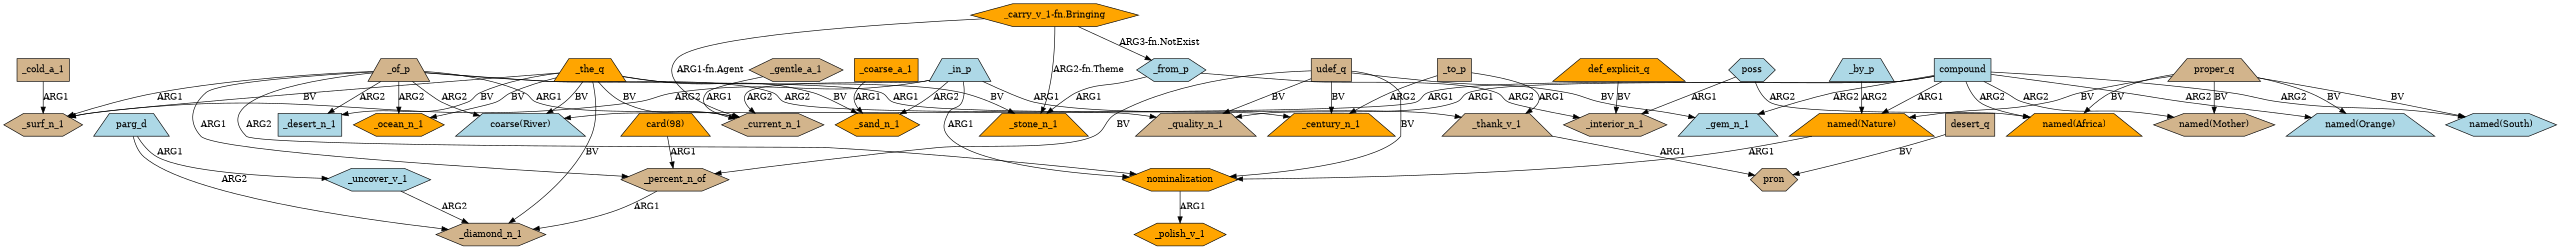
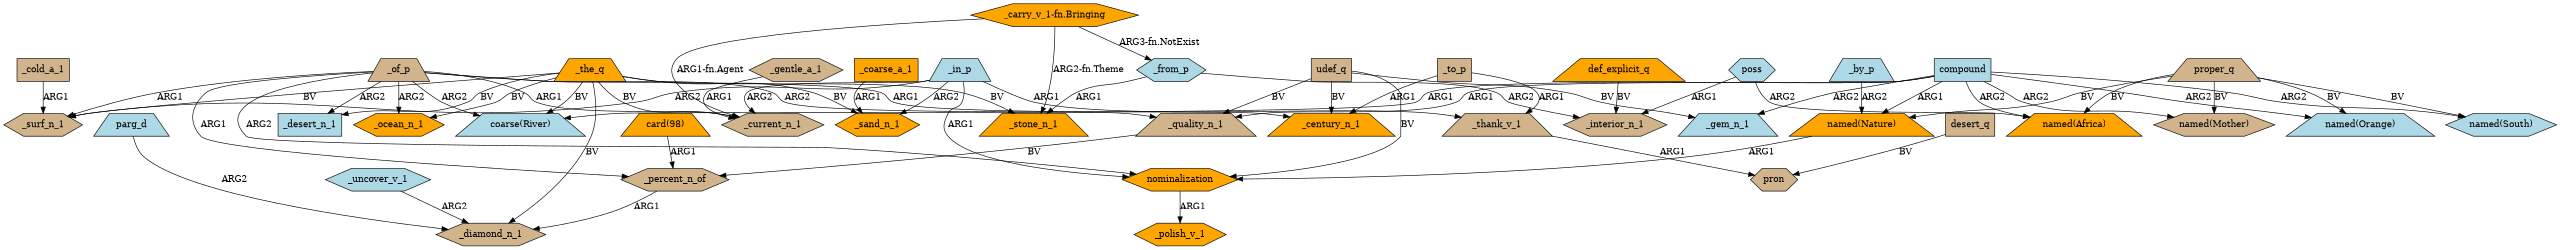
  digraph {
    node [fillcolor=tan shape=trapezium style=filled]
    _of_p
    _quality_n_1
    _percent_n_of [shape=hexagon]
    _desert_n_1 [fillcolor=lightblue shape=box]
    _surf_n_1 [shape=hexagon]
    _ocean_n_1 [fillcolor=orange shape=hexagon]
    n7 [fillcolor=lightblue label="coarse(River)"]
    _current_n_1 [shape=hexagon]
    nominalization [fillcolor=orange shape=hexagon]
    _century_n_1 [fillcolor=orange]
    _sand_n_1 [fillcolor=orange shape=hexagon]
    _diamond_n_1 [shape=hexagon]
    _polish_v_1 [fillcolor=orange shape=hexagon]
    parg_d [fillcolor=lightblue]
    _uncover_v_1 [fillcolor=lightblue shape=hexagon]
    udef_q [shape=box]
    _gem_n_1 [fillcolor=lightblue]
    "_carry_v_1-fn.Bringing" [fillcolor=orange shape=hexagon]
    _stone_n_1 [fillcolor=orange]
    _from_p [fillcolor=lightblue shape=hexagon]
    _interior_n_1 [shape=hexagon]
    compound [fillcolor=lightblue shape=box]
    "named(South)" [fillcolor=lightblue shape=hexagon]
    "named(Africa)" [fillcolor=orange]
    "named(Nature)" [fillcolor=orange]
    "named(Mother)" [shape=hexagon]
    "named(Orange)" [fillcolor=lightblue]
    proper_q
    "card(98)" [fillcolor=orange]
    _in_p [fillcolor=lightblue]
    _thank_v_1
    pron [shape=hexagon]
    _the_q [fillcolor=orange]
    _cold_a_1 [shape=box]
    _by_p [fillcolor=lightblue]
    n36 [label=desert_q shape=box]
    def_explicit_q [fillcolor=orange]
    _gentle_a_1 [shape=hexagon]
    poss [fillcolor=lightblue shape=hexagon]
    _to_p [shape=box]
    _coarse_a_1 [fillcolor=orange shape=box]
    _of_p -> _quality_n_1 [label=ARG2]
    _of_p -> _percent_n_of [label=ARG1]
    _of_p -> _desert_n_1 [label=ARG2]
    _of_p -> _surf_n_1 [label=ARG1]
    _of_p -> _ocean_n_1 [label=ARG2]
    _of_p -> n7 [label=ARG2]
    _of_p -> _current_n_1 [label=ARG1]
    _of_p -> nominalization [label=ARG2]
    _of_p -> _century_n_1 [label=ARG1]
    _percent_n_of -> _diamond_n_1 [label=ARG1]
    nominalization -> _polish_v_1 [label=ARG1]
    parg_d -> _diamond_n_1 [label=ARG2]
-   parg_d -> _uncover_v_1 [label=ARG1]
    _uncover_v_1 -> _diamond_n_1 [label=ARG2]
    udef_q -> _quality_n_1 [label=BV]
-   udef_q -> _percent_n_of [label=BV]
+   _quality_n_1 -> _percent_n_of [label=BV]
    udef_q -> nominalization [label=BV]
    udef_q -> _century_n_1 [label=BV]
    udef_q -> _gem_n_1 [label=BV]
    "_carry_v_1-fn.Bringing" -> _current_n_1 [label="ARG1-fn.Agent"]
    "_carry_v_1-fn.Bringing" -> _stone_n_1 [label="ARG2-fn.Theme"]
    "_carry_v_1-fn.Bringing" -> _from_p [label="ARG3-fn.NotExist"]
    _from_p -> _stone_n_1 [label=ARG1]
    _from_p -> _interior_n_1 [label=ARG2]
    compound -> _quality_n_1 [label=ARG1]
    compound -> n7 [label=ARG1]
    compound -> _gem_n_1 [label=ARG2]
    compound -> "named(South)" [label=ARG2]
    compound -> "named(Africa)" [label=ARG2]
    compound -> "named(Nature)" [label=ARG1]
    compound -> "named(Mother)" [label=ARG2]
    compound -> "named(Orange)" [label=ARG2]
    "named(Nature)" -> nominalization [label=ARG1]
    proper_q -> "named(South)" [label=BV]
    proper_q -> "named(Africa)" [label=BV]
    proper_q -> "named(Nature)" [label=BV]
    proper_q -> "named(Mother)" [label=BV]
    proper_q -> "named(Orange)" [label=BV]
    "card(98)" -> _percent_n_of [label=ARG1]
    _in_p -> _surf_n_1 [label=ARG2]
    _in_p -> _current_n_1 [label=ARG2]
    _in_p -> nominalization [label=ARG1]
    _in_p -> _sand_n_1 [label=ARG2]
    _in_p -> _thank_v_1 [label=ARG1]
    _thank_v_1 -> pron [label=ARG1]
    _the_q -> _desert_n_1 [label=BV]
    _the_q -> _surf_n_1 [label=BV]
    _the_q -> _ocean_n_1 [label=BV]
    _the_q -> n7 [label=BV]
    _the_q -> _current_n_1 [label=BV]
    _the_q -> _sand_n_1 [label=BV]
    _the_q -> _diamond_n_1 [label=BV]
    _the_q -> _stone_n_1 [label=BV]
    _cold_a_1 -> _surf_n_1 [label=ARG1]
    _by_p -> "named(Nature)" [label=ARG2]
    n36 -> pron [label=BV]
    def_explicit_q -> _interior_n_1 [label=BV]
    _gentle_a_1 -> _current_n_1 [label=ARG1]
    poss -> _interior_n_1 [label=ARG1]
    poss -> "named(Africa)" [label=ARG2]
-   _to_p -> _century_n_1 [label=ARG2]
+   _to_p -> _century_n_1 [label=ARG1]
    _to_p -> _thank_v_1 [label=ARG1]
    _coarse_a_1 -> _sand_n_1 [label=ARG1]
  }
